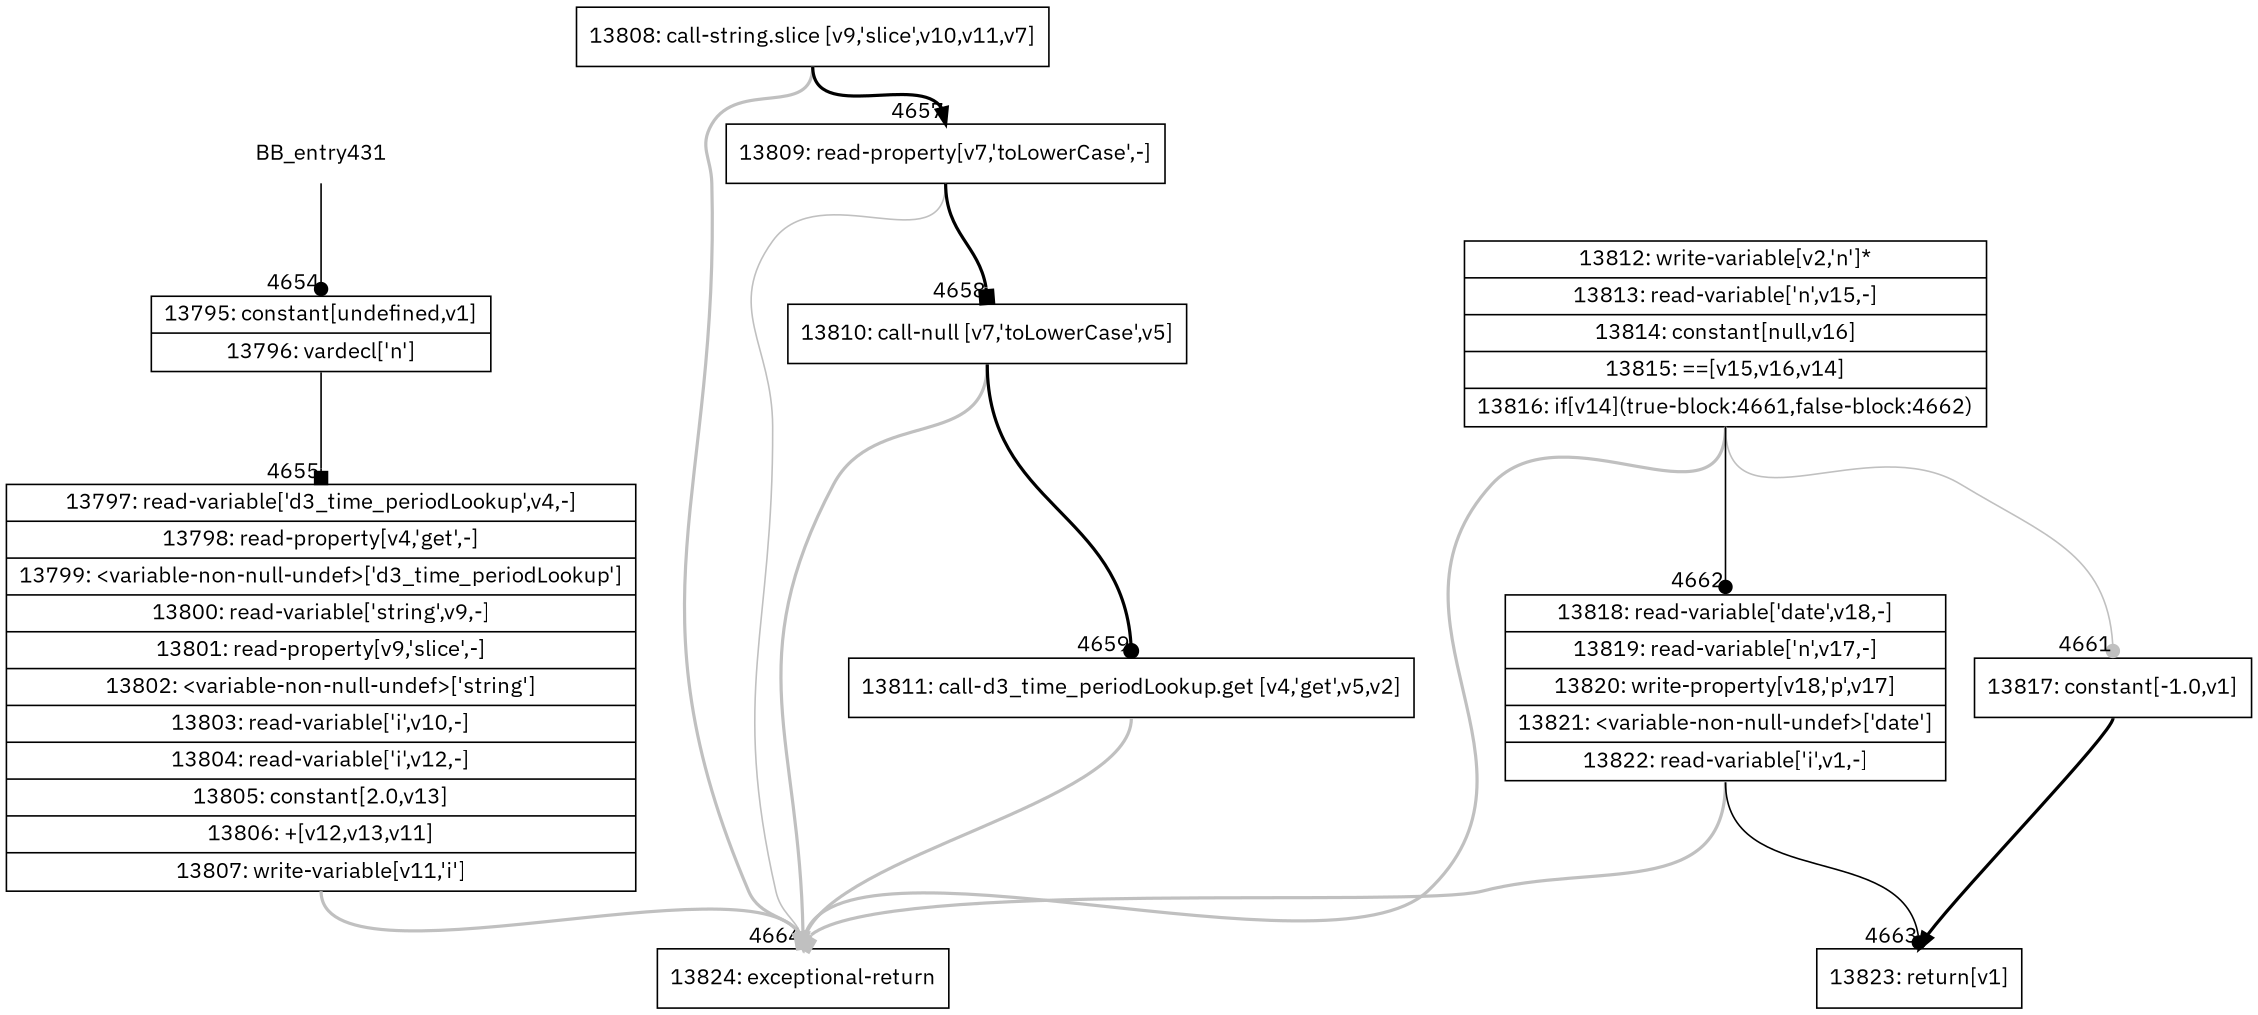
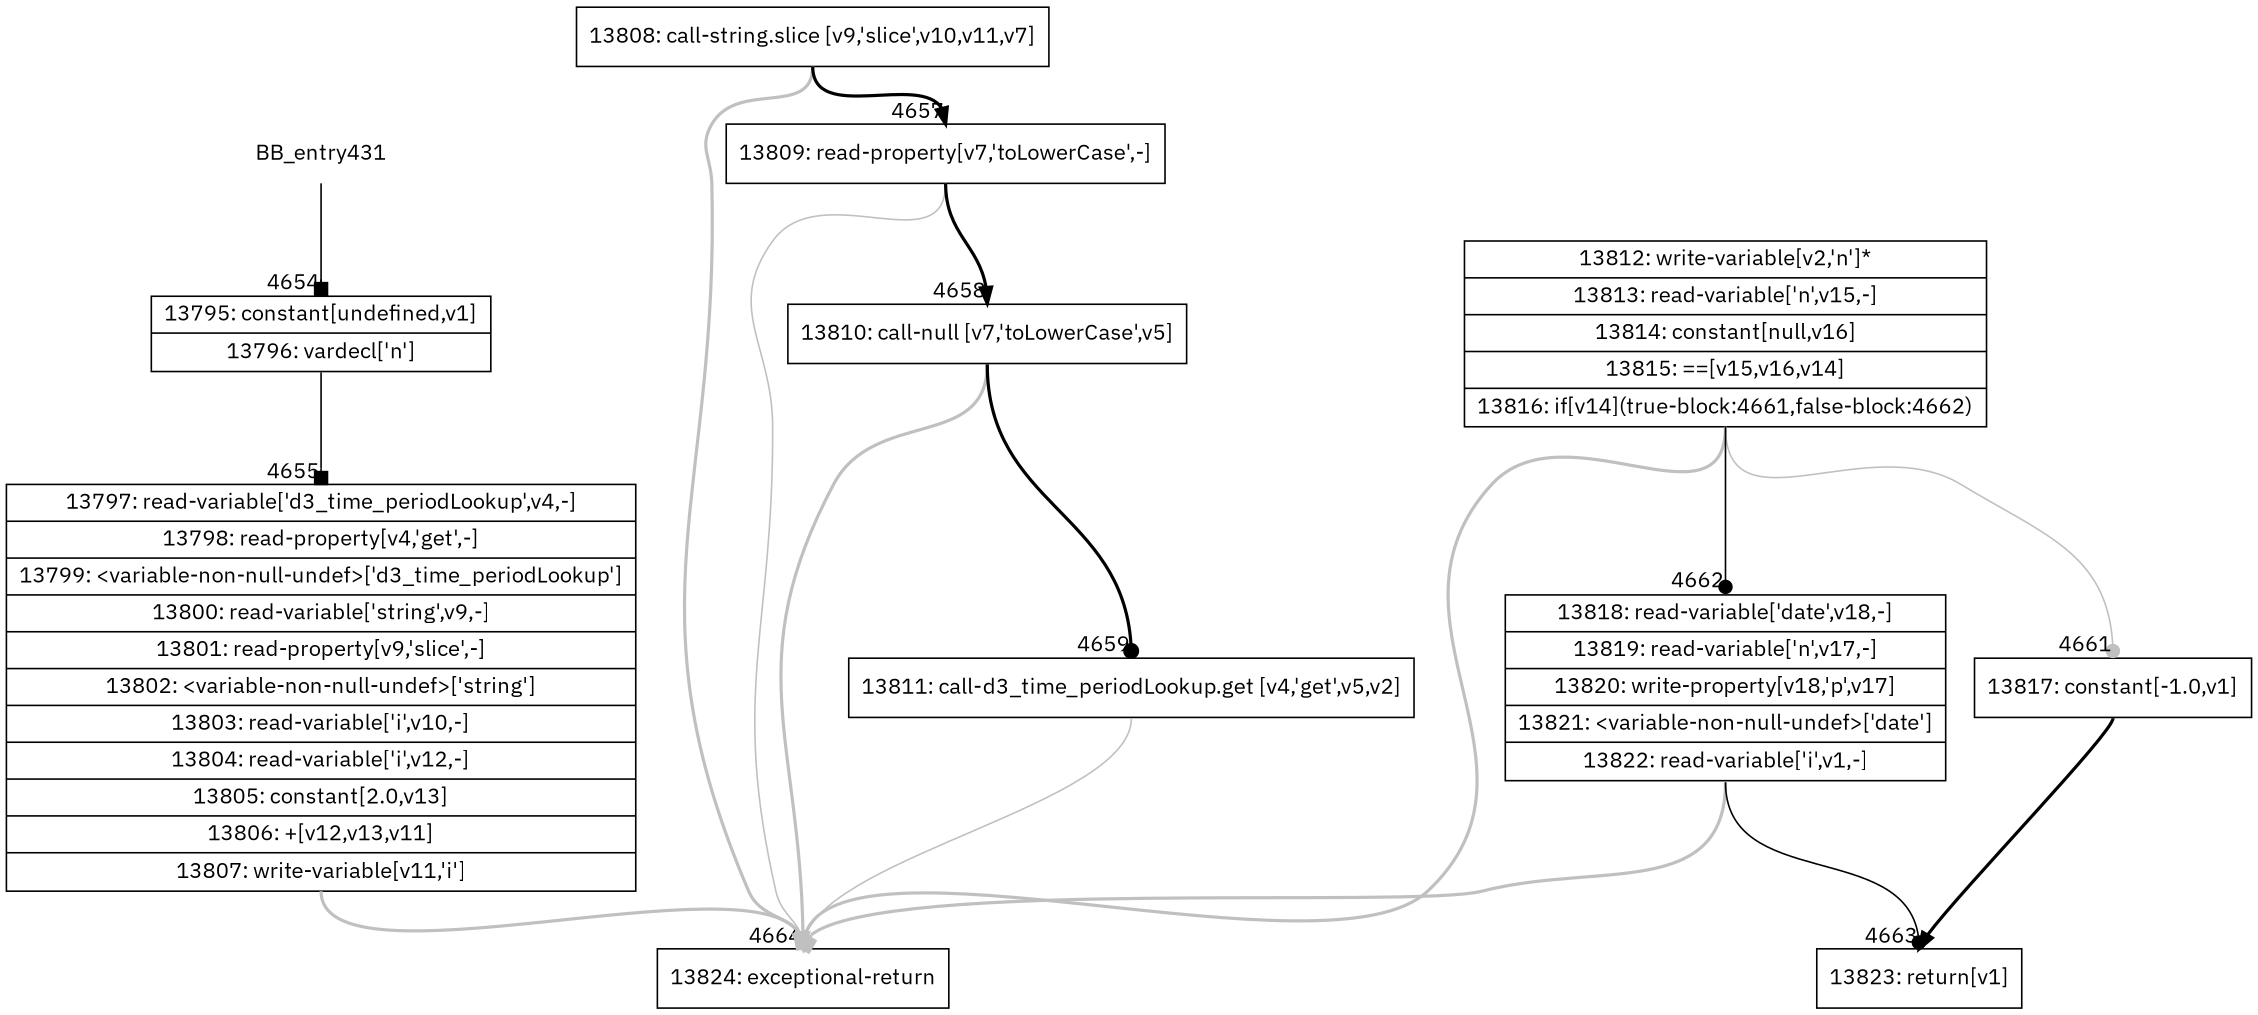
  digraph {
    fontname="IBM Plex Sans"
    rankdir=TD
    node [fontname="IBM Plex Sans" shape=record]
    edge [arrowhead=dot fontname="IBM Plex Sans" headport=n style=bold tailport=s]
    n1 [label=BB_entry431 shape=none]
    n2 [label="{13795: constant[undefined,v1]|13796: vardecl['n']}"]
    n3 [label="{13797: read-variable['d3_time_periodLookup',v4,-]|13798: read-property[v4,'get',-]|13799: \<variable-non-null-undef\>['d3_time_periodLookup']|13800: read-variable['string',v9,-]|13801: read-property[v9,'slice',-]|13802: \<variable-non-null-undef\>['string']|13803: read-variable['i',v10,-]|13804: read-variable['i',v12,-]|13805: constant[2.0,v13]|13806: +[v12,v13,v11]|13807: write-variable[v11,'i']}"]
    n4 [label="{13824: exceptional-return}"]
    n5 [label="{13808: call-string.slice [v9,'slice',v10,v11,v7]}"]
    n6 [label="{13809: read-property[v7,'toLowerCase',-]}"]
    n7 [label="{13810: call-null [v7,'toLowerCase',v5]}"]
    n8 [label="{13811: call-d3_time_periodLookup.get [v4,'get',v5,v2]}"]
    n9 [label="{13812: write-variable[v2,'n']*|13813: read-variable['n',v15,-]|13814: constant[null,v16]|13815: ==[v15,v16,v14]|13816: if[v14](true-block:4661,false-block:4662)}"]
    n10 [label="{13817: constant[-1.0,v1]}"]
    n11 [label="{13818: read-variable['date',v18,-]|13819: read-variable['n',v17,-]|13820: write-property[v18,'p',v17]|13821: \<variable-non-null-undef\>['date']|13822: read-variable['i',v1,-]}"]
    n12 [label="{13823: return[v1]}"]
-   n1 -> n2 [headlabel="    4654" style=solid]
+   n1 -> n2 [arrowhead=box headlabel="    4654" style=solid]
    n2 -> n3 [arrowhead=box headlabel="      4655" style=solid]
    n3 -> n4 [arrowhead=normal color=gray headlabel="      4664"]
    n5 -> n4 [arrowhead=normal color=gray]
    n5 -> n6 [arrowhead=normal headlabel="      4657"]
    n6 -> n4 [arrowhead=box color=gray style=solid]
-   n6 -> n7 [arrowhead=box headlabel="      4658"]
+   n6 -> n7 [arrowhead=normal headlabel="      4658"]
    n7 -> n4 [arrowhead=normal color=gray]
    n7 -> n8 [headlabel="      4659"]
-   n8 -> n4 [color=gray]
+   n8 -> n4 [color=gray style=solid]
    n9 -> n4 [color=gray]
    n9 -> n10 [color=gray headlabel="      4661" style=solid]
    n9 -> n11 [headlabel="      4662" style=solid]
    n10 -> n12 [arrowhead=normal headlabel="      4663"]
    n11 -> n4 [arrowhead=box color=gray]
    n11 -> n12 [style=solid]
  }
